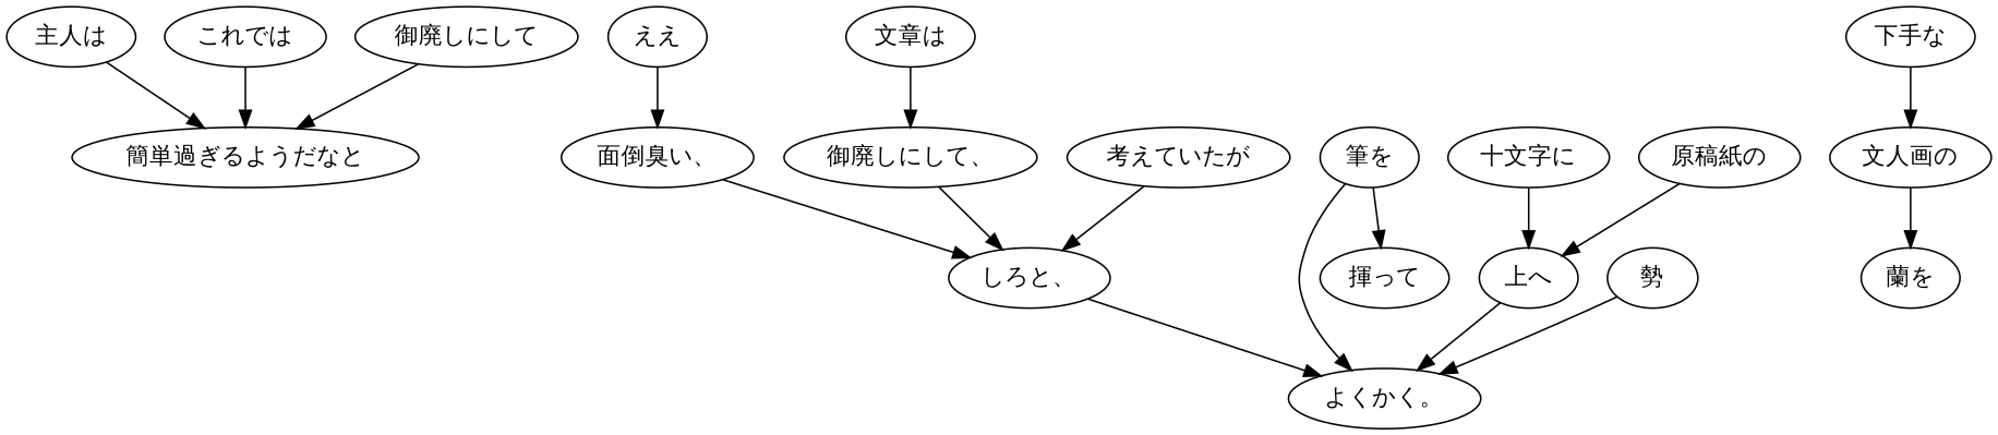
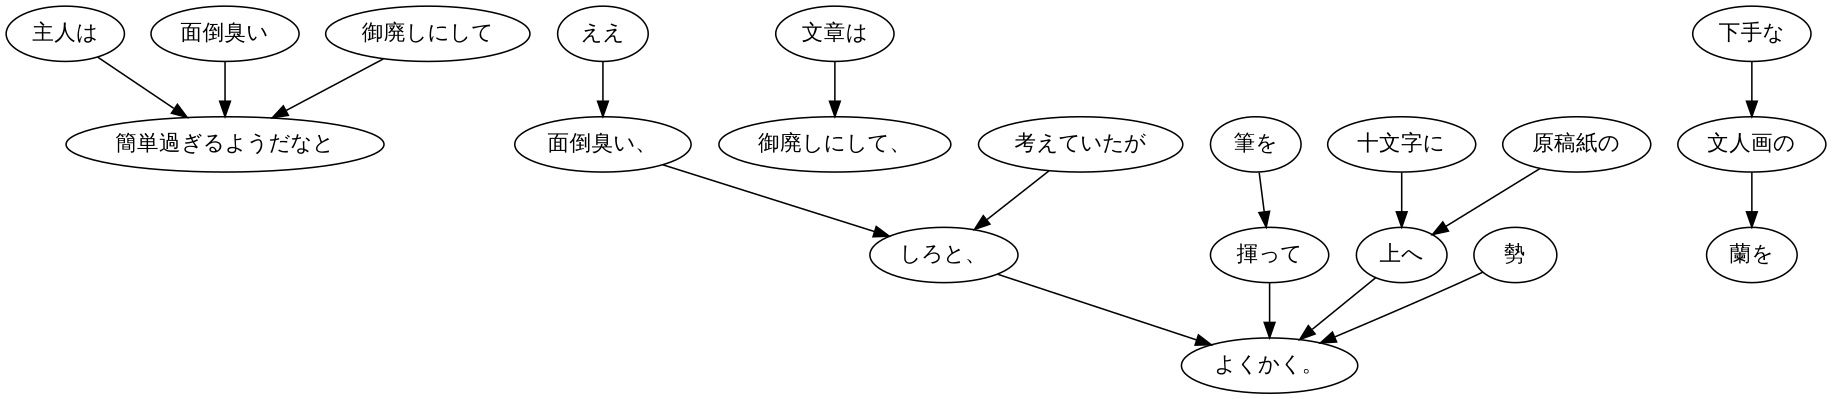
  digraph {
    fontname="Comic Neue"
    node [fontname="Comic Neue"]
    edge [fontname="Comic Neue"]
    n1 [label="主人は"]
    n2 [label="簡単過ぎるようだなと"]
-   n3 [label="これでは"]
+   n3 [label="面倒臭い"]
    n4 [label="御廃しにして"]
    n5 [label="よくかく。"]
    n6 [label="ええ"]
    n7 [label="面倒臭い、"]
    n8 [label="しろと、"]
    n9 [label="御廃しにして、"]
    n10 [label="文章は"]
    n11 [label="考えていたが"]
    n12 [label="筆を"]
    n13 [label="揮って"]
    n14 [label="十文字に"]
    n15 [label="上へ"]
    n16 [label="原稿紙の"]
    n17 [label="下手な"]
    n18 [label="文人画の"]
    n19 [label="蘭を"]
    n20 [label="勢"]
    n1 -> n2
    n3 -> n2
    n4 -> n2
    n6 -> n7
    n7 -> n8
    n8 -> n5
-   n9 -> n8
    n10 -> n9
    n11 -> n8
    n12 -> n13
-   n12 -> n5
+   n13 -> n5
    n14 -> n15
    n15 -> n5
    n16 -> n15
    n17 -> n18
    n18 -> n19
    n20 -> n5
  }
